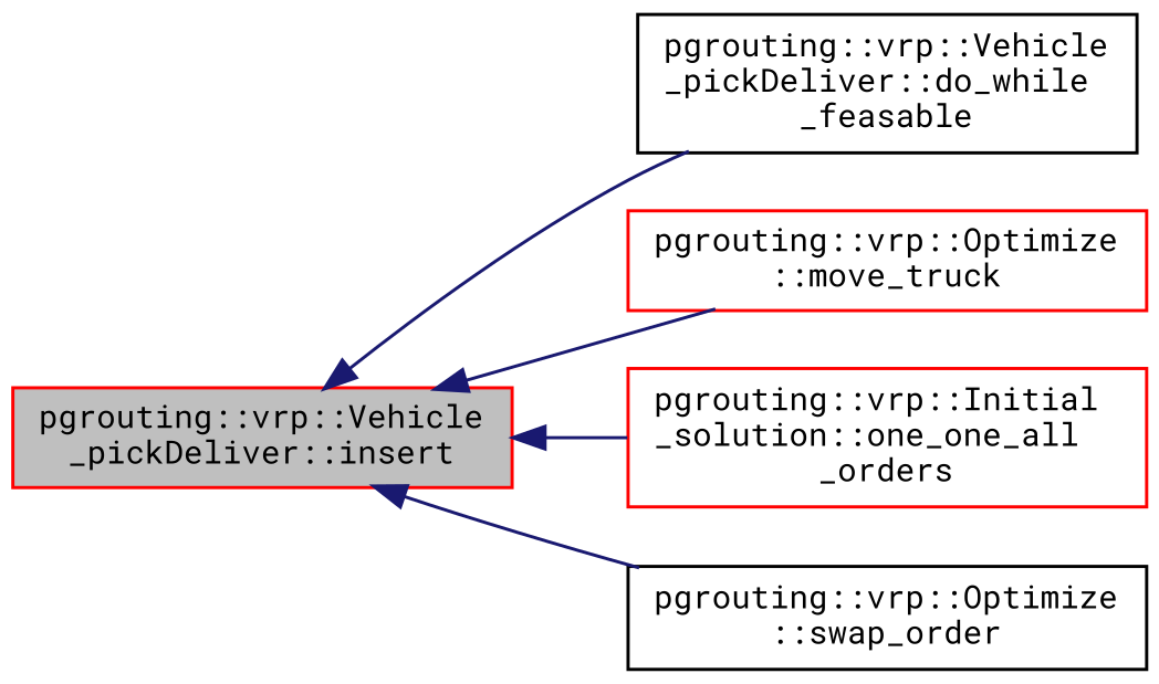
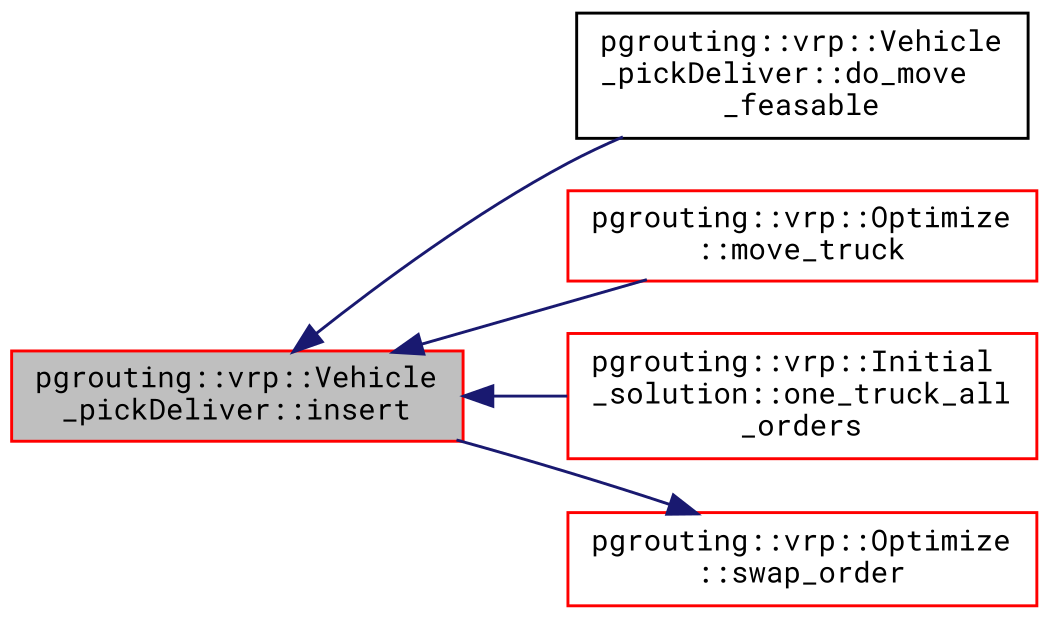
  digraph {
    fontname="Roboto Mono"
    rankdir=LR
    node [color=red fillcolor=white fontname="Roboto Mono" fontsize=10 shape=record style=filled]
    edge [color=midnightblue dir=back fontname="Roboto Mono" fontsize=10 labelfontname=Helvetica labelfontsize=10 style=solid]
    n1 [fillcolor=grey75 fontcolor=black height=0.2 label="pgrouting::vrp::Vehicle\l_pickDeliver::insert" width=0.4]
-   n2 [color=black height=0.2 label="pgrouting::vrp::Vehicle\l_pickDeliver::do_while\l_feasable" width=0.4]
+   n2 [color=black height=0.2 label="pgrouting::vrp::Vehicle\l_pickDeliver::do_move\l_feasable" width=0.4]
    n3 [height=0.2 label="pgrouting::vrp::Optimize\l::move_truck" width=0.4]
-   n4 [height=0.2 label="pgrouting::vrp::Initial\l_solution::one_one_all\l_orders" width=0.4]
-   n5 [color=black height=0.2 label="pgrouting::vrp::Optimize\l::swap_order" width=0.4]
+   n4 [height=0.2 label="pgrouting::vrp::Initial\l_solution::one_truck_all\l_orders" width=0.4]
+   n5 [height=0.2 label="pgrouting::vrp::Optimize\l::swap_order" width=0.4]
    n1 -> n2
    n1 -> n3
    n1 -> n4
-   n1 -> n5
+   n5 -> n1
  }
